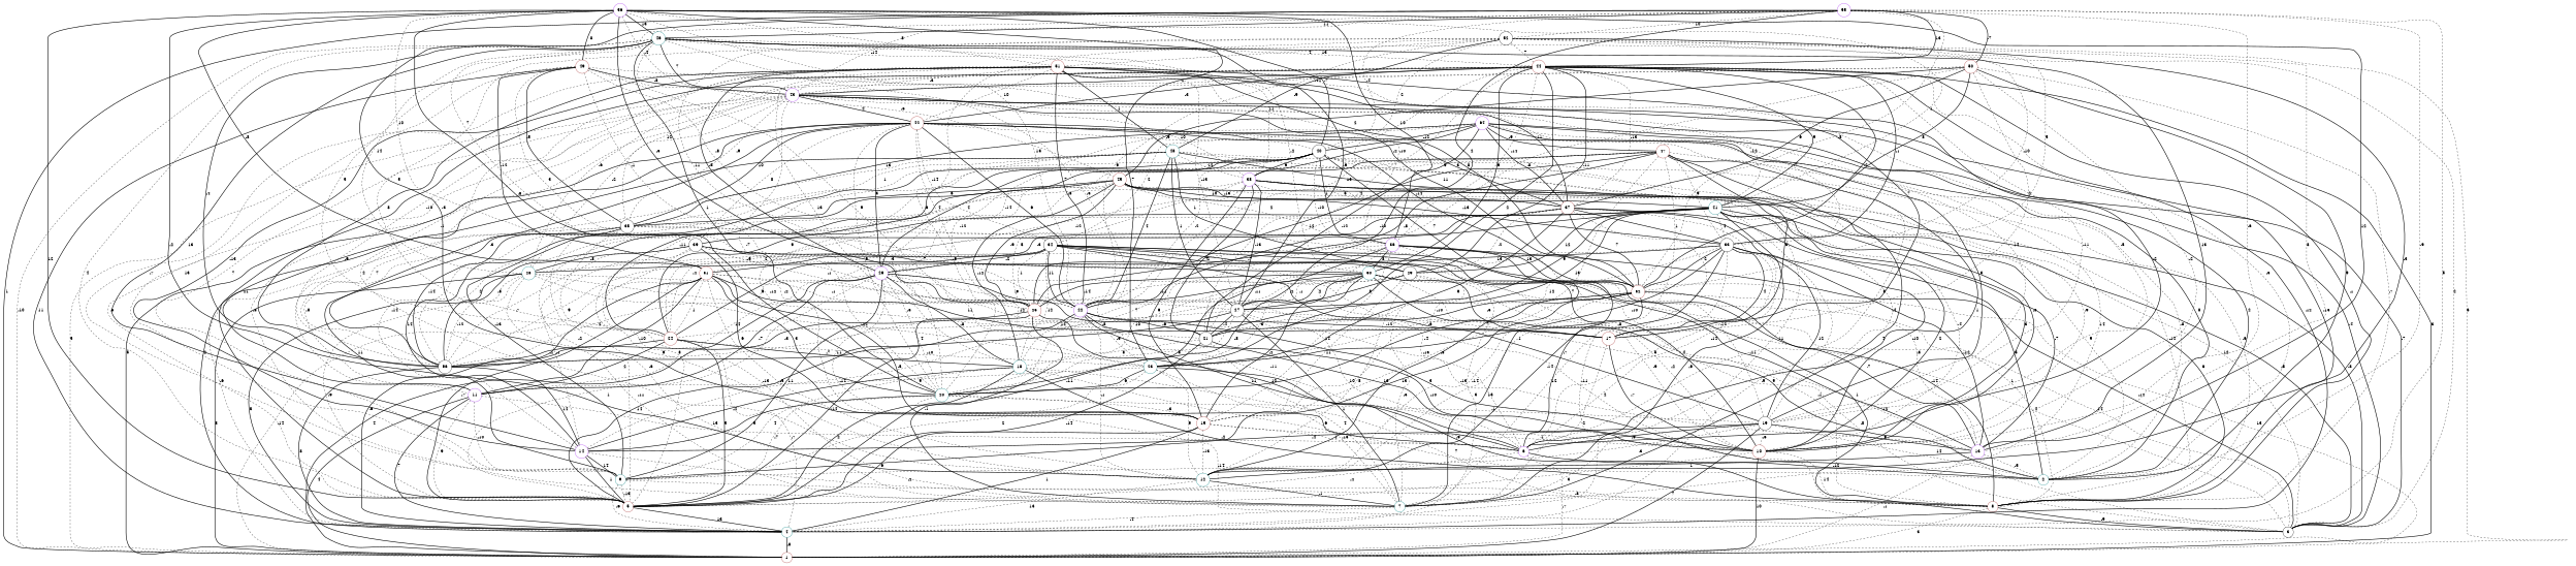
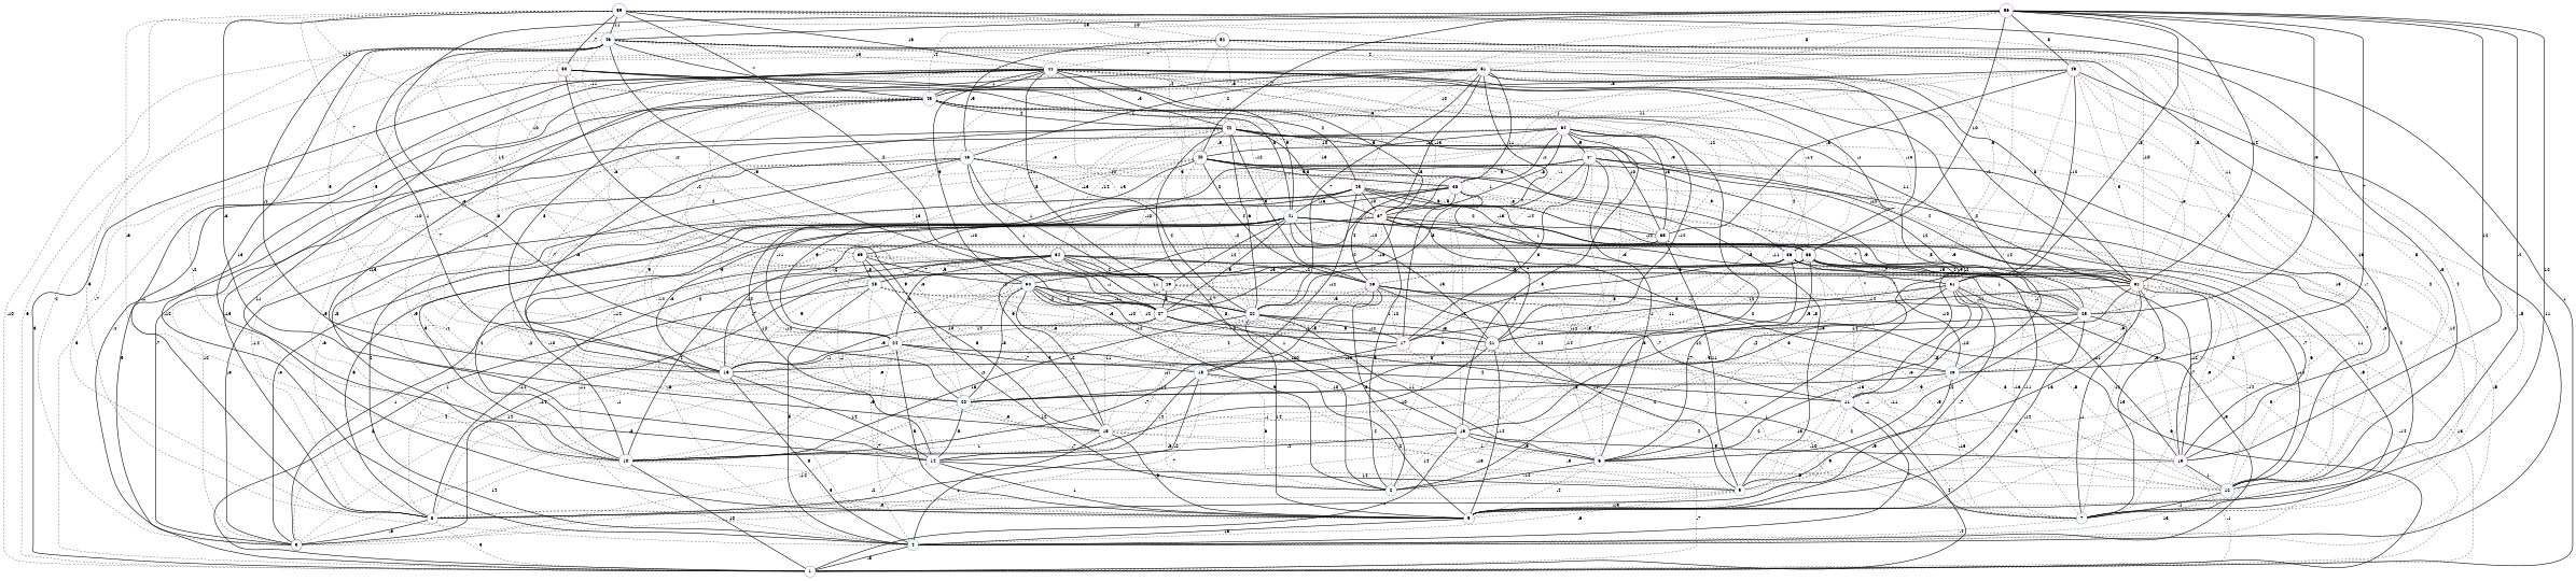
  graph {
    fontname="Helvetica,Arial,sans-serif"
    node [color=brown shape=circle]
    edge [style=dashed]
    55 [color=purple]
    1
    2 [color=teal]
    4 [color=teal]
    10
    15
    27 [color=black]
    32
    39 [color=black]
    40 [color=black]
    43 [color=purple]
    44
    46 [color=teal]
    50
    52 [color=black]
    5
    8
    12 [color=teal]
    6 [color=purple]
    3 [color=black]
    7 [color=teal]
    20 [color=teal]
    21 [color=black]
    13 [color=purple]
    24
-   16 [color=black label=96]
+   16 [color=black]
    23 [color=teal]
    9 [color=teal]
    22 [color=purple]
    14 [color=purple]
    28 [color=teal]
    30 [color=teal]
    38 [color=purple]
    36 [color=purple]
    26 [color=purple]
    29 [color=black]
    35 [color=black]
    41 [color=teal]
    33 [color=black]
    42
    19 [color=black]
    37
    45
    17
    25
    51
    48 [color=teal]
    18 [color=teal]
    11 [color=purple]
    31
    34 [color=black]
    n52 [color=purple label=64]
    47
    n54 [color=purple label=56]
    49
    55 -- 1 [label=1 style=bold]
    55 -- 2 [label=-9]
    55 -- 4 [label=5]
    55 -- 10 [label=-6]
    55 -- 15 [label=-3 style=bold]
    55 -- 27 [label=2 style=bold]
    55 -- 32 [label=-8]
    55 -- 39 [label=7]
    55 -- 40 [label=-4]
    55 -- 43 [label=-14]
    55 -- 44 [label=13 style=bold]
    55 -- 46 [label=11 style=bold]
    55 -- 50 [label=-7 style=bold]
    55 -- 52 [label=10]
    4 -- 1 [label=-8 style=bold]
    10 -- 1 [label=10 style=bold]
    10 -- 5 [label=3]
    10 -- 8 [label=14]
    15 -- 4 [label=1 style=bold]
    15 -- 10 [label=1]
    15 -- 5 [label=6 style=bold]
    15 -- 12 [label=-13]
    15 -- 6 [label=1]
    27 -- 6 [label=10]
    27 -- 3 [label=-8]
    27 -- 7 [label=1 style=bold]
    27 -- 20 [label=3]
    27 -- 21 [label=-4 style=bold]
    27 -- 13 [label=-13]
    27 -- 24 [label=14]
    27 -- 16 [label=-9 style=bold]
    32 -- 1 [label=13]
    32 -- 15 [label=-8]
    32 -- 12 [label=-14]
    32 -- 7 [label=13 style=bold]
    32 -- 20 [label=-4 style=bold]
    32 -- 21 [label=-5 style=bold]
    32 -- 13 [label=-7 style=bold]
    32 -- 23 [label=-6]
    32 -- 9 [label=13 style=bold]
    39 -- 15 [label=6 style=bold]
    39 -- 8 [label=1]
    39 -- 6 [label=-13]
    39 -- 7 [label=-13]
    39 -- 16 [label=-7]
    39 -- 22 [label=-1]
    39 -- 14 [label=-1]
    39 -- 28 [label=-8 style=bold]
    39 -- 30 [label=7 style=bold]
    40 -- 10 [label=-9]
    40 -- 5 [label=-2]
    40 -- 8 [label=-6]
    40 -- 12 [label=7 style=bold]
    40 -- 7 [label=11]
    40 -- 24 [label=-11 style=bold]
    40 -- 9 [label=-13 style=bold]
    40 -- 22 [label=-2]
    40 -- 14 [label=-14]
    40 -- 38 [label=9 style=bold]
    40 -- 36 [label=1 style=bold]
    40 -- 26 [label=4 style=bold]
    40 -- 29 [label=-10]
    43 -- 1 [label=5]
    43 -- 32 [label=11 style=bold]
    43 -- 5 [label=-5]
    43 -- 8 [label=-13 style=bold]
    43 -- 3 [label=-4 style=bold]
    43 -- 7 [label=-8]
    43 -- 20 [label=-7]
    43 -- 16 [label=-1]
    43 -- 28 [label=-2]
    43 -- 38 [label=10]
    43 -- 35 [label=-9]
    43 -- 41 [label=-12]
    43 -- 33 [label=-7]
    43 -- 42 [label=2 style=bold]
    44 -- 1 [label=3 style=bold]
    44 -- 2 [label=-3]
    44 -- 4 [label=-12 style=bold]
    44 -- 32 [label=-2 style=bold]
    44 -- 43 [label=1 style=bold]
    44 -- 5 [label=11 style=bold]
    44 -- 8 [label=-1 style=bold]
    44 -- 21 [label=2]
    44 -- 16 [label=-10]
    44 -- 23 [label=2 style=bold]
    44 -- 22 [label=13]
    44 -- 28 [label=-6]
    44 -- 30 [label=9 style=bold]
    44 -- 36 [label=-14]
    44 -- 29 [label=-11 style=bold]
    44 -- 35 [label=12]
    44 -- 41 [label=9 style=bold]
    44 -- 33 [label=-1 style=bold]
    44 -- 42 [label=-3 style=bold]
    44 -- 19 [label=-5]
    44 -- 37 [label=-13]
    46 -- 1 [label=-10]
    46 -- 27 [label=-9 style=bold]
    46 -- 43 [label=7 style=bold]
    46 -- 44 [label=13]
    46 -- 5 [label=4]
    46 -- 3 [label=2]
    46 -- 20 [label=1 style=bold]
    46 -- 13 [label=13 style=bold]
    46 -- 24 [label=5]
    46 -- 16 [label=-4 style=bold]
    46 -- 23 [label=-3]
    46 -- 14 [label=13 style=bold]
    46 -- 28 [label=14]
    46 -- 30 [label=-2]
    46 -- 38 [label=11]
    46 -- 45 [label=-5]
    50 -- 2 [label=9 style=bold]
    50 -- 10 [label=-2]
    50 -- 43 [label=-11]
    50 -- 8 [label=-7]
    50 -- 20 [label=7]
    50 -- 9 [label=7]
    50 -- 41 [label=8 style=bold]
    50 -- 37 [label=6 style=bold]
    50 -- 45 [label=2 style=bold]
    50 -- 17 [label=2]
    52 -- 1 [label=6]
    52 -- 32 [label=-10]
    52 -- 40 [label=2]
    52 -- 44 [label=7]
    52 -- 12 [label=-3 style=bold]
    52 -- 20 [label=6]
    52 -- 13 [label=8]
    52 -- 24 [label=5]
    52 -- 22 [label=9]
    52 -- 33 [label=5]
    52 -- 25 [label=11]
    52 -- 51 [label=4]
    52 -- 48 [label=-9 style=bold]
    5 -- 4 [label=13 style=bold]
    8 -- 1 [label=3]
    8 -- 3 [label=-9 style=bold]
    12 -- 4 [label=13]
    12 -- 7 [label=-1 style=bold]
    6 -- 1 [label=-7]
    6 -- 2 [label=-12 style=bold]
    6 -- 5 [label=-4]
    7 -- 4 [label=-4]
    20 -- 15 [label=-3]
    20 -- 3 [label=-14]
    20 -- 9 [label=-7]
    20 -- 14 [label=5 style=bold]
    20 -- 19 [label=-1]
    21 -- 10 [label=-10 style=bold]
    21 -- 5 [label=-14 style=bold]
    21 -- 7 [label=4]
    21 -- 18 [label=8]
    13 -- 1 [label=-1]
    13 -- 2 [label=-5]
    13 -- 12 [label=1 style=bold]
    24 -- 4 [label=-7]
    24 -- 5 [label=5 style=bold]
    24 -- 16 [label=-1 style=bold]
    24 -- 23 [label=-10]
    24 -- 18 [label=-7 style=bold]
    24 -- 11 [label=2 style=bold]
    16 -- 4 [label=8 style=bold]
    16 -- 14 [label=14 style=bold]
    23 -- 8 [label=-9 style=bold]
    23 -- 12 [label=9]
    23 -- 7 [label=-13]
    23 -- 20 [label=6 style=bold]
    23 -- 9 [label=2]
    23 -- 11 [label=9]
    9 -- 4 [label=-6]
    9 -- 5 [label=-13]
    9 -- 8 [label=-8]
    22 -- 10 [label=13 style=bold]
    22 -- 5 [label=14 style=bold]
    22 -- 12 [label=-1]
    22 -- 6 [label=11 style=bold]
    22 -- 21 [label=-6 style=bold]
    22 -- 14 [label=-14]
    22 -- 17 [label=-12 style=bold]
    14 -- 5 [label=1 style=bold]
    14 -- 8 [label=-2]
    14 -- 9 [label=14 style=bold]
    28 -- 1 [label=8 style=bold]
    28 -- 4 [label=5 style=bold]
    28 -- 27 [label=-2]
    28 -- 5 [label=-9]
    28 -- 7 [label=-11]
    28 -- 21 [label=-3]
    28 -- 16 [label=-12]
    28 -- 23 [label=-12]
    30 -- 2 [label=9 style=bold]
    30 -- 10 [label=-9]
    30 -- 15 [label=-2 style=bold]
    30 -- 27 [label=2 style=bold]
    30 -- 8 [label=-1]
    30 -- 3 [label=4]
    30 -- 20 [label=-8 style=bold]
    30 -- 23 [label=3]
    30 -- 22 [label=-11 style=bold]
    30 -- 17 [label=-10 style=bold]
    30 -- 25 [label=-14 style=bold]
    30 -- 18 [label=-8]
    38 -- 2 [label=9]
    38 -- 10 [label=3 style=bold]
    38 -- 15 [label=6 style=bold]
    38 -- 27 [label=-13 style=bold]
    38 -- 3 [label=-5 style=bold]
    38 -- 21 [label=7 style=bold]
    38 -- 35 [label=-8]
    38 -- 19 [label=-4]
    38 -- 37 [label=5]
    38 -- 25 [label=5]
    38 -- 31 [label=-12]
    36 -- 4 [label=3]
    36 -- 15 [label=14]
    36 -- 32 [label=13 style=bold]
    36 -- 5 [label=-11 style=bold]
    36 -- 6 [label=-7 style=bold]
    36 -- 3 [label=-14 style=bold]
    36 -- 20 [label=10]
    36 -- 21 [label=-1]
    36 -- 13 [label=-3]
    36 -- 30 [label=8 style=bold]
    36 -- 11 [label=14]
-   26 -- 1 [label=4 style=bold]
+   26 -- 1 [label=6 style=bold]
    26 -- 2 [label=3 style=bold]
    26 -- 10 [label=-11]
    26 -- 15 [label=11]
    26 -- 5 [label=1]
    26 -- 3 [label=12]
    26 -- 20 [label=4]
    26 -- 16 [label=2]
    26 -- 9 [label=11 style=bold]
    26 -- 22 [label=-9]
    26 -- 17 [label=12]
    26 -- 18 [label=-8 style=bold]
    26 -- 11 [label=-7 style=bold]
    29 -- 10 [label=-2]
    29 -- 15 [label=11]
    29 -- 27 [label=8 style=bold]
    29 -- 12 [label=8]
    29 -- 3 [label=14]
    29 -- 7 [label=-5]
    29 -- 22 [label=-2]
    29 -- 25 [label=-11]
    35 -- 4 [label=-6]
    35 -- 12 [label=6]
    35 -- 7 [label=-6]
    35 -- 16 [label=-14 style=bold]
    35 -- 9 [label=11 style=bold]
    35 -- 22 [label=-9]
    35 -- 19 [label=-12]
    35 -- 11 [label=-8]
    41 -- 4 [label=-9]
    41 -- 10 [label=2 style=bold]
    41 -- 27 [label=9 style=bold]
    41 -- 39 [label=-10 style=bold]
    41 -- 8 [label=6 style=bold]
    41 -- 7 [label=-9 style=bold]
    41 -- 21 [label=13 style=bold]
    41 -- 13 [label=-7 style=bold]
    41 -- 16 [label=-3 style=bold]
    41 -- 29 [label=12 style=bold]
    41 -- 33 [label=4]
    41 -- 25 [label=-7 style=bold]
    33 -- 32 [label=2 style=bold]
    33 -- 12 [label=-14 style=bold]
    33 -- 6 [label=5]
    33 -- 7 [label=12]
    33 -- 21 [label=12]
    33 -- 13 [label=-12 style=bold]
    33 -- 16 [label=7]
    33 -- 23 [label=-10 style=bold]
    33 -- 28 [label=13 style=bold]
    33 -- 19 [label=12 style=bold]
    33 -- 17 [label=4 style=bold]
    42 -- 1 [label=5 style=bold]
    42 -- 2 [label=8 style=bold]
    42 -- 32 [label=-14 style=bold]
    42 -- 39 [label=8]
    42 -- 40 [label=-9]
    42 -- 6 [label=8]
    42 -- 20 [label=9]
    42 -- 16 [label=-3 style=bold]
    42 -- 22 [label=6 style=bold]
    42 -- 26 [label=3 style=bold]
    42 -- 35 [label=10 style=bold]
    42 -- 37 [label=3 style=bold]
    42 -- 25 [label=4]
    42 -- 11 [label=-9 style=bold]
    42 -- 34 [label=-14]
    19 -- 1 [label=7 style=bold]
    19 -- 2 [label=14]
    19 -- 10 [label=-6]
    19 -- 6 [label=-9 style=bold]
    19 -- 13 [label=9 style=bold]
    19 -- 9 [label=-3]
    19 -- 14 [label=-4 style=bold]
    37 -- 2 [label=5 style=bold]
    37 -- 4 [label=-11]
    37 -- 10 [label=-10 style=bold]
    37 -- 32 [label=7 style=bold]
    37 -- 6 [label=-14]
    37 -- 24 [label=-4]
    37 -- 16 [label=2]
    37 -- 23 [label=6 style=bold]
    37 -- 29 [label=-2]
    37 -- 33 [label=1 style=bold]
    37 -- 31 [label=-3 style=bold]
    45 -- 10 [label=-4]
    45 -- 5 [label=8]
    45 -- 3 [label=-8 style=bold]
    45 -- 24 [label=2]
    45 -- 14 [label=14 style=bold]
    45 -- 36 [label=2]
    45 -- 26 [label=-12]
    45 -- 35 [label=6 style=bold]
    45 -- 41 [label=-13 style=bold]
    45 -- 33 [label=-13 style=bold]
    45 -- 37 [label=10 style=bold]
    45 -- 25 [label=-9 style=bold]
    45 -- 18 [label=-12 style=bold]
    17 -- 10 [label=-7 style=bold]
    17 -- 7 [label=2]
    25 -- 5 [label=-14 style=bold]
    25 -- 6 [label=12 style=bold]
    25 -- 7 [label=-1 style=bold]
    25 -- 16 [label=-3 style=bold]
    51 -- 27 [label=-13]
    51 -- 32 [label=8 style=bold]
    51 -- 43 [label=-3]
    51 -- 12 [label=2]
    51 -- 6 [label=-2 style=bold]
    51 -- 16 [label=8 style=bold]
    51 -- 9 [label=13]
    51 -- 22 [label=7 style=bold]
    51 -- 14 [label=-13 style=bold]
    51 -- 36 [label=-10]
    51 -- 26 [label=-5 style=bold]
    51 -- 42 [label=10]
    51 -- 19 [label=-11]
    51 -- 37 [label=11 style=bold]
    51 -- 17 [label=7 style=bold]
    51 -- 48 [label=1 style=bold]
    51 -- 18 [label=13]
    48 -- 4 [label=2 style=bold]
    48 -- 10 [label=-8 style=bold]
    48 -- 15 [label=-12]
    48 -- 27 [label=1 style=bold]
    48 -- 8 [label=-14]
    48 -- 3 [label=12]
    48 -- 22 [label=4 style=bold]
    48 -- 38 [label=12]
    48 -- 29 [label=1 style=bold]
    48 -- 35 [label=1]
    48 -- 11 [label=7]
    18 -- 2 [label=6]
    18 -- 5 [label=2 style=bold]
    18 -- 8 [label=-2 style=bold]
    18 -- 3 [label=7]
    18 -- 9 [label=4]
    18 -- 14 [label=-4 style=bold]
    11 -- 1 [label=4 style=bold]
    11 -- 4 [label=7 style=bold]
    11 -- 5 [label=9]
    11 -- 6 [label=13]
    11 -- 9 [label=-10]
    31 -- 1 [label=-14]
    31 -- 4 [label=-6 style=bold]
    31 -- 5 [label=-7 style=bold]
    31 -- 8 [label=2]
    31 -- 12 [label=-5]
    31 -- 6 [label=-5 style=bold]
    31 -- 20 [label=3 style=bold]
    31 -- 24 [label=1]
    31 -- 17 [label=11 style=bold]
    31 -- 25 [label=-1]
    31 -- 11 [label=-10 style=bold]
    34 -- 10 [label=4 style=bold]
    34 -- 8 [label=-14 style=bold]
    34 -- 3 [label=1 style=bold]
    34 -- 13 [label=-11 style=bold]
    34 -- 24 [label=6 style=bold]
    34 -- 16 [label=9]
    34 -- 22 [label=11 style=bold]
    34 -- 28 [label=-5]
    34 -- 26 [label=-2 style=bold]
    34 -- 29 [label=2 style=bold]
    34 -- 19 [label=1 style=bold]
    34 -- 25 [label=1]
    34 -- 18 [label=12]
    n52 -- 2 [label=2 style=bold]
    n52 -- 40 [label=-12 style=bold]
    n52 -- 3 [label=-7 style=bold]
    n52 -- 7 [label=14]
    n52 -- 20 [label=3]
    n52 -- 21 [label=-12 style=bold]
    n52 -- 38 [label=-2 style=bold]
    n52 -- 35 [label=13 style=bold]
    n52 -- 19 [label=3 style=bold]
    n52 -- 37 [label=-8 style=bold]
    n52 -- 34 [label=2]
    n52 -- 47 [label=-9 style=bold]
    47 -- 2 [label=-8]
    47 -- 15 [label=7]
    47 -- 12 [label=-8]
    47 -- 6 [label=1 style=bold]
    47 -- 7 [label=4 style=bold]
    47 -- 24 [label=9 style=bold]
    47 -- 22 [label=-8 style=bold]
    47 -- 26 [label=-14]
    47 -- 33 [label=9]
    47 -- 45 [label=9]
    47 -- 17 [label=3 style=bold]
    47 -- 25 [label=12 style=bold]
+   n54 -- 32 [label=14 style=bold]
    n54 -- 39 [label=10]
    n54 -- 40 [label=-7 style=bold]
    n54 -- 43 [label=-4]
    n54 -- 46 [label=13 style=bold]
    n54 -- 5 [label=12 style=bold]
    n54 -- 12 [label=-2 style=bold]
    n54 -- 20 [label=-8 style=bold]
    n54 -- 13 [label=12 style=bold]
    n54 -- 23 [label=7 style=bold]
    n54 -- 22 [label=13]
    n54 -- 36 [label=10 style=bold]
    n54 -- 41 [label=1]
    n54 -- 25 [label=-3 style=bold]
    n54 -- 51 [label=8]
    n54 -- 31 [label=-8 style=bold]
    n54 -- 49 [label=8 style=bold]
    49 -- 4 [label=11 style=bold]
    49 -- 43 [label=-8 style=bold]
    49 -- 23 [label=9]
    49 -- 9 [label=-7]
    49 -- 26 [label=-1]
    49 -- 35 [label=-5 style=bold]
    49 -- 19 [label=14]
    49 -- 25 [label=3]
    49 -- 31 [label=-12 style=bold]
    49 -- 34 [label=-8]
  }
